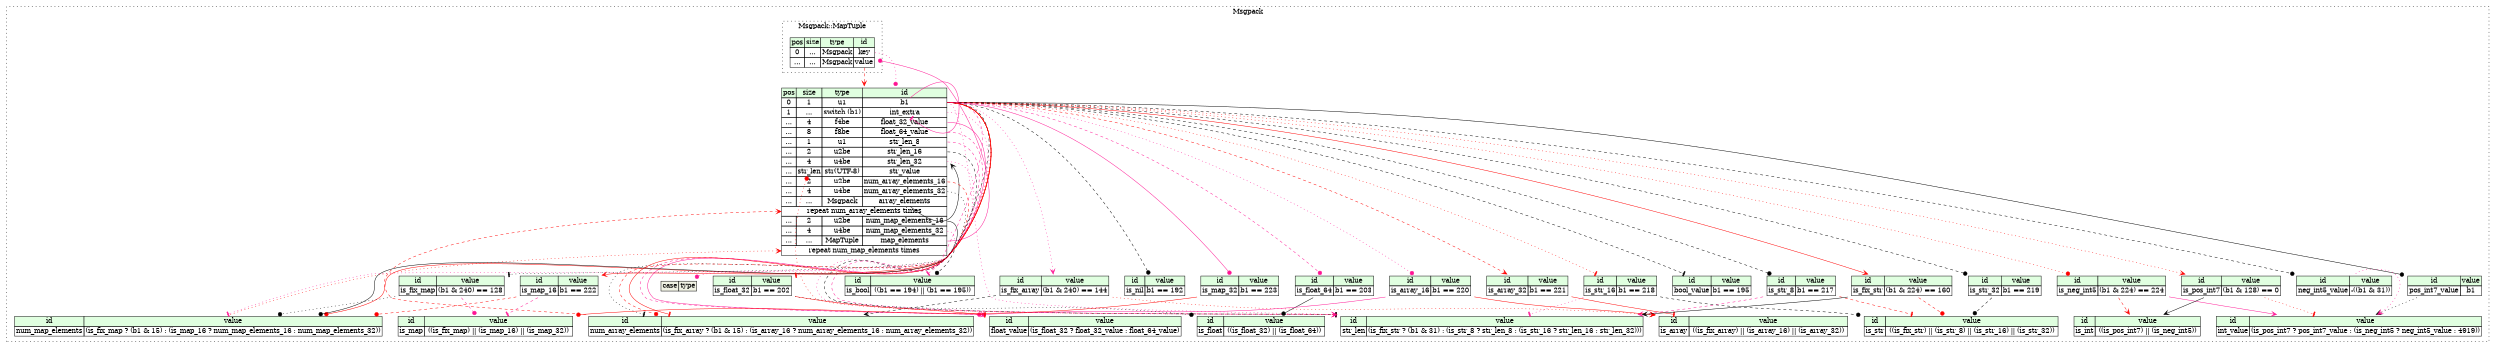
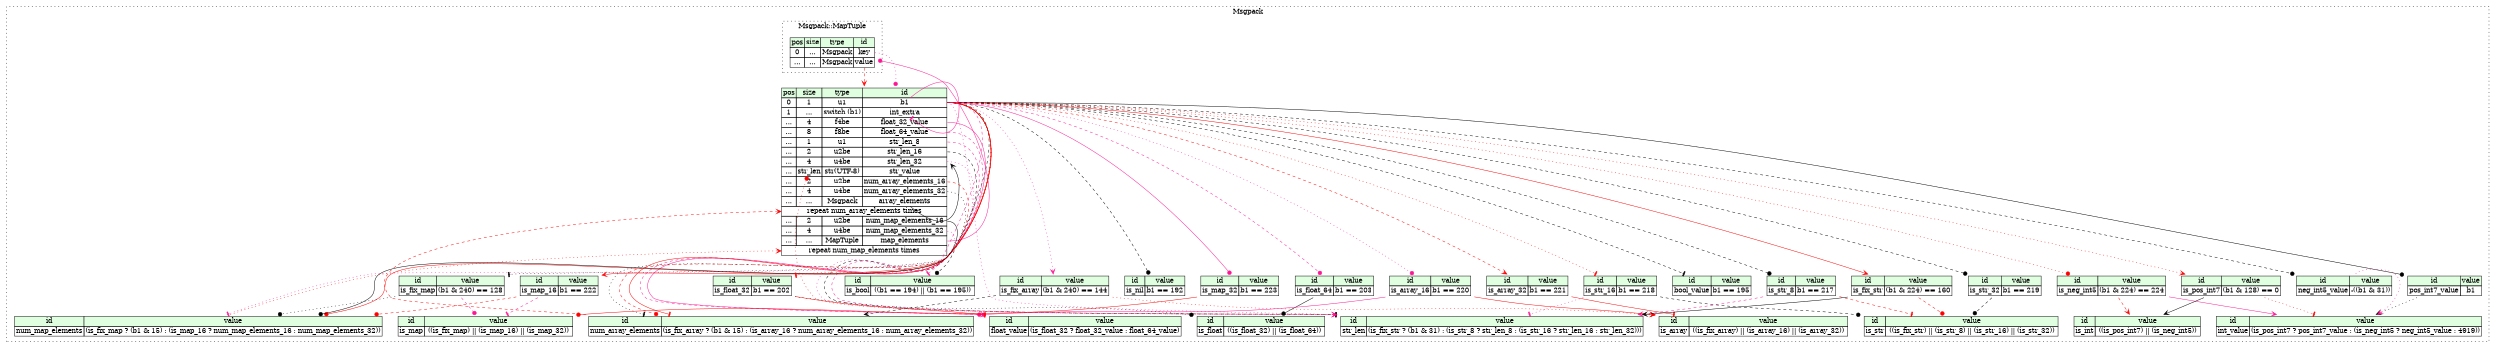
  digraph {
    rankdir=TB
    node [shape=plaintext]
    edge [style=dashed tailport=b1_type color=red arrowhead=dot]
    n1 [label=<<TABLE BORDER="0" CELLBORDER="1" CELLSPACING="0"> 				<TR><TD BGCOLOR="#E0FFE0">pos</TD><TD BGCOLOR="#E0FFE0">size</TD><TD BGCOLOR="#E0FFE0">type</TD><TD BGCOLOR="#E0FFE0">id</TD></TR> 				<TR><TD PORT="key_pos">0</TD><TD PORT="key_size">...</TD><TD>Msgpack</TD><TD PORT="key_type">key</TD></TR> 				<TR><TD PORT="value_pos">...</TD><TD PORT="value_size">...</TD><TD>Msgpack</TD><TD PORT="value_type">value</TD></TR> 			</TABLE>>]
    n2 [label=<<TABLE BORDER="0" CELLBORDER="1" CELLSPACING="0"> 			<TR><TD BGCOLOR="#E0FFE0">pos</TD><TD BGCOLOR="#E0FFE0">size</TD><TD BGCOLOR="#E0FFE0">type</TD><TD BGCOLOR="#E0FFE0">id</TD></TR> 			<TR><TD PORT="b1_pos">0</TD><TD PORT="b1_size">1</TD><TD>u1</TD><TD PORT="b1_type">b1</TD></TR> 			<TR><TD PORT="int_extra_pos">1</TD><TD PORT="int_extra_size">...</TD><TD>switch (b1)</TD><TD PORT="int_extra_type">int_extra</TD></TR> 			<TR><TD PORT="float_32_value_pos">...</TD><TD PORT="float_32_value_size">4</TD><TD>f4be</TD><TD PORT="float_32_value_type">float_32_value</TD></TR> 			<TR><TD PORT="float_64_value_pos">...</TD><TD PORT="float_64_value_size">8</TD><TD>f8be</TD><TD PORT="float_64_value_type">float_64_value</TD></TR> 			<TR><TD PORT="str_len_8_pos">...</TD><TD PORT="str_len_8_size">1</TD><TD>u1</TD><TD PORT="str_len_8_type">str_len_8</TD></TR> 			<TR><TD PORT="str_len_16_pos">...</TD><TD PORT="str_len_16_size">2</TD><TD>u2be</TD><TD PORT="str_len_16_type">str_len_16</TD></TR> 			<TR><TD PORT="str_len_32_pos">...</TD><TD PORT="str_len_32_size">4</TD><TD>u4be</TD><TD PORT="str_len_32_type">str_len_32</TD></TR> 			<TR><TD PORT="str_value_pos">...</TD><TD PORT="str_value_size">str_len</TD><TD>str(UTF-8)</TD><TD PORT="str_value_type">str_value</TD></TR> 			<TR><TD PORT="num_array_elements_16_pos">...</TD><TD PORT="num_array_elements_16_size">2</TD><TD>u2be</TD><TD PORT="num_array_elements_16_type">num_array_elements_16</TD></TR> 			<TR><TD PORT="num_array_elements_32_pos">...</TD><TD PORT="num_array_elements_32_size">4</TD><TD>u4be</TD><TD PORT="num_array_elements_32_type">num_array_elements_32</TD></TR> 			<TR><TD PORT="array_elements_pos">...</TD><TD PORT="array_elements_size">...</TD><TD>Msgpack</TD><TD PORT="array_elements_type">array_elements</TD></TR> 			<TR><TD COLSPAN="4" PORT="array_elements__repeat">repeat num_array_elements times</TD></TR> 			<TR><TD PORT="num_map_elements_16_pos">...</TD><TD PORT="num_map_elements_16_size">2</TD><TD>u2be</TD><TD PORT="num_map_elements_16_type">num_map_elements_16</TD></TR> 			<TR><TD PORT="num_map_elements_32_pos">...</TD><TD PORT="num_map_elements_32_size">4</TD><TD>u4be</TD><TD PORT="num_map_elements_32_type">num_map_elements_32</TD></TR> 			<TR><TD PORT="map_elements_pos">...</TD><TD PORT="map_elements_size">...</TD><TD>MapTuple</TD><TD PORT="map_elements_type">map_elements</TD></TR> 			<TR><TD COLSPAN="4" PORT="map_elements__repeat">repeat num_map_elements times</TD></TR> 		</TABLE>>]
    n3 [label=<<TABLE BORDER="0" CELLBORDER="1" CELLSPACING="0"> 			<TR><TD BGCOLOR="#E0FFE0">id</TD><TD BGCOLOR="#E0FFE0">value</TD></TR> 			<TR><TD>is_array_32</TD><TD>b1 == 221</TD></TR> 		</TABLE>>]
    n4 [label=<<TABLE BORDER="0" CELLBORDER="1" CELLSPACING="0"> 			<TR><TD BGCOLOR="#E0FFE0">id</TD><TD BGCOLOR="#E0FFE0">value</TD></TR> 			<TR><TD>int_value</TD><TD>(is_pos_int7 ? pos_int7_value : (is_neg_int5 ? neg_int5_value : 4919))</TD></TR> 		</TABLE>>]
    n5 [label=<<TABLE BORDER="0" CELLBORDER="1" CELLSPACING="0"> 			<TR><TD BGCOLOR="#E0FFE0">id</TD><TD BGCOLOR="#E0FFE0">value</TD></TR> 			<TR><TD>str_len</TD><TD>(is_fix_str ? (b1 &amp; 31) : (is_str_8 ? str_len_8 : (is_str_16 ? str_len_16 : str_len_32)))</TD></TR> 		</TABLE>>]
    n6 [label=<<TABLE BORDER="0" CELLBORDER="1" CELLSPACING="0"> 			<TR><TD BGCOLOR="#E0FFE0">id</TD><TD BGCOLOR="#E0FFE0">value</TD></TR> 			<TR><TD>is_fix_array</TD><TD>(b1 &amp; 240) == 144</TD></TR> 		</TABLE>>]
    n7 [label=<<TABLE BORDER="0" CELLBORDER="1" CELLSPACING="0"> 			<TR><TD BGCOLOR="#E0FFE0">id</TD><TD BGCOLOR="#E0FFE0">value</TD></TR> 			<TR><TD>is_map</TD><TD> ((is_fix_map) || (is_map_16) || (is_map_32)) </TD></TR> 		</TABLE>>]
    n8 [label=<<TABLE BORDER="0" CELLBORDER="1" CELLSPACING="0"> 			<TR><TD BGCOLOR="#E0FFE0">id</TD><TD BGCOLOR="#E0FFE0">value</TD></TR> 			<TR><TD>is_array</TD><TD> ((is_fix_array) || (is_array_16) || (is_array_32)) </TD></TR> 		</TABLE>>]
    n9 [label=<<TABLE BORDER="0" CELLBORDER="1" CELLSPACING="0"> 			<TR><TD BGCOLOR="#E0FFE0">id</TD><TD BGCOLOR="#E0FFE0">value</TD></TR> 			<TR><TD>is_float</TD><TD> ((is_float_32) || (is_float_64)) </TD></TR> 		</TABLE>>]
    n10 [label=<<TABLE BORDER="0" CELLBORDER="1" CELLSPACING="0"> 			<TR><TD BGCOLOR="#E0FFE0">id</TD><TD BGCOLOR="#E0FFE0">value</TD></TR> 			<TR><TD>is_str_8</TD><TD>b1 == 217</TD></TR> 		</TABLE>>]
    n11 [label=<<TABLE BORDER="0" CELLBORDER="1" CELLSPACING="0"> 			<TR><TD BGCOLOR="#E0FFE0">id</TD><TD BGCOLOR="#E0FFE0">value</TD></TR> 			<TR><TD>is_fix_map</TD><TD>(b1 &amp; 240) == 128</TD></TR> 		</TABLE>>]
    n12 [label=<<TABLE BORDER="0" CELLBORDER="1" CELLSPACING="0"> 			<TR><TD BGCOLOR="#E0FFE0">id</TD><TD BGCOLOR="#E0FFE0">value</TD></TR> 			<TR><TD>is_int</TD><TD> ((is_pos_int7) || (is_neg_int5)) </TD></TR> 		</TABLE>>]
    n13 [label=<<TABLE BORDER="0" CELLBORDER="1" CELLSPACING="0"> 			<TR><TD BGCOLOR="#E0FFE0">id</TD><TD BGCOLOR="#E0FFE0">value</TD></TR> 			<TR><TD>is_bool</TD><TD> ((b1 == 194) || (b1 == 195)) </TD></TR> 		</TABLE>>]
    n14 [label=<<TABLE BORDER="0" CELLBORDER="1" CELLSPACING="0"> 			<TR><TD BGCOLOR="#E0FFE0">id</TD><TD BGCOLOR="#E0FFE0">value</TD></TR> 			<TR><TD>is_str_16</TD><TD>b1 == 218</TD></TR> 		</TABLE>>]
    n15 [label=<<TABLE BORDER="0" CELLBORDER="1" CELLSPACING="0"> 			<TR><TD BGCOLOR="#E0FFE0">id</TD><TD BGCOLOR="#E0FFE0">value</TD></TR> 			<TR><TD>is_float_64</TD><TD>b1 == 203</TD></TR> 		</TABLE>>]
    n16 [label=<<TABLE BORDER="0" CELLBORDER="1" CELLSPACING="0"> 			<TR><TD BGCOLOR="#E0FFE0">id</TD><TD BGCOLOR="#E0FFE0">value</TD></TR> 			<TR><TD>is_map_16</TD><TD>b1 == 222</TD></TR> 		</TABLE>>]
    n17 [label=<<TABLE BORDER="0" CELLBORDER="1" CELLSPACING="0"> 			<TR><TD BGCOLOR="#E0FFE0">id</TD><TD BGCOLOR="#E0FFE0">value</TD></TR> 			<TR><TD>is_neg_int5</TD><TD>(b1 &amp; 224) == 224</TD></TR> 		</TABLE>>]
    n18 [label=<<TABLE BORDER="0" CELLBORDER="1" CELLSPACING="0"> 			<TR><TD BGCOLOR="#E0FFE0">id</TD><TD BGCOLOR="#E0FFE0">value</TD></TR> 			<TR><TD>pos_int7_value</TD><TD>b1</TD></TR> 		</TABLE>>]
    n19 [label=<<TABLE BORDER="0" CELLBORDER="1" CELLSPACING="0"> 			<TR><TD BGCOLOR="#E0FFE0">id</TD><TD BGCOLOR="#E0FFE0">value</TD></TR> 			<TR><TD>is_nil</TD><TD>b1 == 192</TD></TR> 		</TABLE>>]
    n20 [label=<<TABLE BORDER="0" CELLBORDER="1" CELLSPACING="0"> 			<TR><TD BGCOLOR="#E0FFE0">id</TD><TD BGCOLOR="#E0FFE0">value</TD></TR> 			<TR><TD>float_value</TD><TD>(is_float_32 ? float_32_value : float_64_value)</TD></TR> 		</TABLE>>]
    n21 [label=<<TABLE BORDER="0" CELLBORDER="1" CELLSPACING="0"> 			<TR><TD BGCOLOR="#E0FFE0">id</TD><TD BGCOLOR="#E0FFE0">value</TD></TR> 			<TR><TD>num_array_elements</TD><TD>(is_fix_array ? (b1 &amp; 15) : (is_array_16 ? num_array_elements_16 : num_array_elements_32))</TD></TR> 		</TABLE>>]
    n22 [label=<<TABLE BORDER="0" CELLBORDER="1" CELLSPACING="0"> 			<TR><TD BGCOLOR="#E0FFE0">id</TD><TD BGCOLOR="#E0FFE0">value</TD></TR> 			<TR><TD>neg_int5_value</TD><TD>-((b1 &amp; 31))</TD></TR> 		</TABLE>>]
    n23 [label=<<TABLE BORDER="0" CELLBORDER="1" CELLSPACING="0"> 			<TR><TD BGCOLOR="#E0FFE0">id</TD><TD BGCOLOR="#E0FFE0">value</TD></TR> 			<TR><TD>bool_value</TD><TD>b1 == 195</TD></TR> 		</TABLE>>]
    n24 [label=<<TABLE BORDER="0" CELLBORDER="1" CELLSPACING="0"> 			<TR><TD BGCOLOR="#E0FFE0">id</TD><TD BGCOLOR="#E0FFE0">value</TD></TR> 			<TR><TD>is_pos_int7</TD><TD>(b1 &amp; 128) == 0</TD></TR> 		</TABLE>>]
    n25 [label=<<TABLE BORDER="0" CELLBORDER="1" CELLSPACING="0"> 			<TR><TD BGCOLOR="#E0FFE0">id</TD><TD BGCOLOR="#E0FFE0">value</TD></TR> 			<TR><TD>is_array_16</TD><TD>b1 == 220</TD></TR> 		</TABLE>>]
    n26 [label=<<TABLE BORDER="0" CELLBORDER="1" CELLSPACING="0"> 			<TR><TD BGCOLOR="#E0FFE0">id</TD><TD BGCOLOR="#E0FFE0">value</TD></TR> 			<TR><TD>is_str</TD><TD> ((is_fix_str) || (is_str_8) || (is_str_16) || (is_str_32)) </TD></TR> 		</TABLE>>]
    n27 [label=<<TABLE BORDER="0" CELLBORDER="1" CELLSPACING="0"> 			<TR><TD BGCOLOR="#E0FFE0">id</TD><TD BGCOLOR="#E0FFE0">value</TD></TR> 			<TR><TD>is_fix_str</TD><TD>(b1 &amp; 224) == 160</TD></TR> 		</TABLE>>]
    n28 [label=<<TABLE BORDER="0" CELLBORDER="1" CELLSPACING="0"> 			<TR><TD BGCOLOR="#E0FFE0">id</TD><TD BGCOLOR="#E0FFE0">value</TD></TR> 			<TR><TD>is_str_32</TD><TD>b1 == 219</TD></TR> 		</TABLE>>]
    n29 [label=<<TABLE BORDER="0" CELLBORDER="1" CELLSPACING="0"> 			<TR><TD BGCOLOR="#E0FFE0">id</TD><TD BGCOLOR="#E0FFE0">value</TD></TR> 			<TR><TD>num_map_elements</TD><TD>(is_fix_map ? (b1 &amp; 15) : (is_map_16 ? num_map_elements_16 : num_map_elements_32))</TD></TR> 		</TABLE>>]
    n30 [label=<<TABLE BORDER="0" CELLBORDER="1" CELLSPACING="0"> 			<TR><TD BGCOLOR="#E0FFE0">id</TD><TD BGCOLOR="#E0FFE0">value</TD></TR> 			<TR><TD>is_float_32</TD><TD>b1 == 202</TD></TR> 		</TABLE>>]
    n31 [label=<<TABLE BORDER="0" CELLBORDER="1" CELLSPACING="0"> 			<TR><TD BGCOLOR="#E0FFE0">id</TD><TD BGCOLOR="#E0FFE0">value</TD></TR> 			<TR><TD>is_map_32</TD><TD>b1 == 223</TD></TR> 		</TABLE>>]
-   n32 [label=<<TABLE BORDER="0" CELLBORDER="1" CELLSPACING="0"> 	<TR><TD BGCOLOR="#F0F2E4">case</TD><TD BGCOLOR="#F0F2E4">type</TD></TR> </TABLE>>]
    subgraph cluster_1 {
      label=Msgpack
      style=dotted
      n2
      n3
      n4
      n5
      n6
      n7
      n8
      n9
      n10
      n11
      n12
      n13
      n14
      n15
      n16
      n17
      n18
      n19
      n20
      n21
      n22
      n23
      n24
      n25
      n26
      n27
      n28
      n29
      n30
      n31
-     n32
      subgraph cluster_2 {
        label="Msgpack::MapTuple"
        style=dotted
        n1
      }
    }
    n1 -> n2 [style=dotted tailport=key_type color=deeppink]
    n1 -> n2 [tailport=value_type arrowhead=vee]
    n2 -> n1 [style=solid tailport=map_elements_type color=deeppink]
    n2 -> n2 [color=deeppink headport=int_extra_type style=solid arrowhead=tee]
    n2 -> n2 [style=solid tailport=array_elements_type color=black arrowhead=vee]
    n2 -> n3 [arrowhead=vee]
    n2 -> n5 [color=deeppink style=dotted arrowhead=tee]
    n2 -> n5 [color=deeppink tailport=str_len_8_type arrowhead=vee]
    n2 -> n5 [color=black tailport=str_len_16_type arrowhead=tee]
    n2 -> n5 [color=deeppink tailport=str_len_32_type style=dotted arrowhead=vee]
    n2 -> n6 [color=deeppink style=dotted arrowhead=vee]
    n2 -> n10 [color=black]
    n2 -> n11 [color=black style=dotted arrowhead=tee]
    n2 -> n13 [color=deeppink arrowhead=tee]
    n2 -> n13 [color=black]
    n2 -> n14 [style=dotted arrowhead=tee]
    n2 -> n15 [color=deeppink]
    n2 -> n16 [style=solid arrowhead=vee]
    n2 -> n17 [style=dotted]
    n2 -> n18 [color=black style=solid]
    n2 -> n19 [color=black]
    n2 -> n20 [color=deeppink tailport=float_32_value_type style=solid arrowhead=vee]
    n2 -> n20 [color=deeppink tailport=float_64_value_type]
    n2 -> n21 [style=solid arrowhead=tee]
    n2 -> n21 [tailport=num_array_elements_16_type]
    n2 -> n21 [color=black tailport=num_array_elements_32_type style=dotted arrowhead=tee]
    n2 -> n22 [color=black]
    n2 -> n23 [color=black arrowhead=tee]
    n2 -> n24 [style=dotted arrowhead=vee]
    n2 -> n25 [color=deeppink style=dotted]
    n2 -> n27 [style=solid arrowhead=vee]
    n2 -> n28 [color=black]
    n2 -> n29 [style=solid]
    n2 -> n29 [color=black tailport=num_map_elements_16_type style=solid]
    n2 -> n29 [color=deeppink tailport=num_map_elements_32_type style=dotted arrowhead=tee]
    n2 -> n30 [style=dotted arrowhead=tee]
    n2 -> n31 [color=deeppink style=solid]
-   n2 -> n32 [style=dotted tailport=int_extra_type color=deeppink]
    n3 -> n8 [tailport=is_array_32_type style=solid arrowhead=tee]
    n5 -> n2 [headport=str_value_size tailport=str_len_type style=dotted]
    n6 -> n8 [tailport=is_fix_array_type style=dotted arrowhead=vee]
    n6 -> n21 [color=black tailport=is_fix_array_type arrowhead=vee]
    n10 -> n5 [color=deeppink tailport=is_str_8_type arrowhead=vee]
    n10 -> n26 [tailport=is_str_8_type arrowhead=tee]
    n11 -> n7 [color=deeppink tailport=is_fix_map_type]
    n11 -> n29 [color=black tailport=is_fix_map_type style=dotted]
    n14 -> n5 [color=deeppink tailport=is_str_16_type style=dotted arrowhead=tee]
    n14 -> n26 [color=black tailport=is_str_16_type]
    n15 -> n9 [color=black tailport=is_float_64_type style=solid]
    n16 -> n7 [color=deeppink tailport=is_map_16_type arrowhead=tee]
    n16 -> n29 [tailport=is_map_16_type]
    n17 -> n4 [color=deeppink tailport=is_neg_int5_type style=solid arrowhead=vee]
    n17 -> n12 [tailport=is_neg_int5_type arrowhead=vee]
    n18 -> n4 [color=black tailport=pos_int7_value_type style=dotted arrowhead=vee]
    n21 -> n2 [headport=array_elements__repeat tailport=num_array_elements_type arrowhead=vee]
    n22 -> n4 [color=deeppink tailport=neg_int5_value_type style=dotted arrowhead=vee]
    n24 -> n4 [tailport=is_pos_int7_type style=dotted arrowhead=tee]
    n24 -> n12 [color=black tailport=is_pos_int7_type style=solid arrowhead=vee]
    n25 -> n8 [tailport=is_array_16_type style=solid arrowhead=vee]
    n25 -> n21 [color=deeppink tailport=is_array_16_type style=solid]
    n27 -> n5 [color=black tailport=is_fix_str_type style=solid arrowhead=vee]
    n27 -> n26 [tailport=is_fix_str_type]
    n28 -> n26 [color=black tailport=is_str_32_type]
    n29 -> n2 [headport=map_elements__repeat tailport=num_map_elements_type style=dotted arrowhead=vee]
    n30 -> n9 [color=black tailport=is_float_32_type style=dotted]
    n30 -> n20 [tailport=is_float_32_type style=solid arrowhead=tee]
    n31 -> n7 [tailport=is_map_32_type style=solid]
  }
